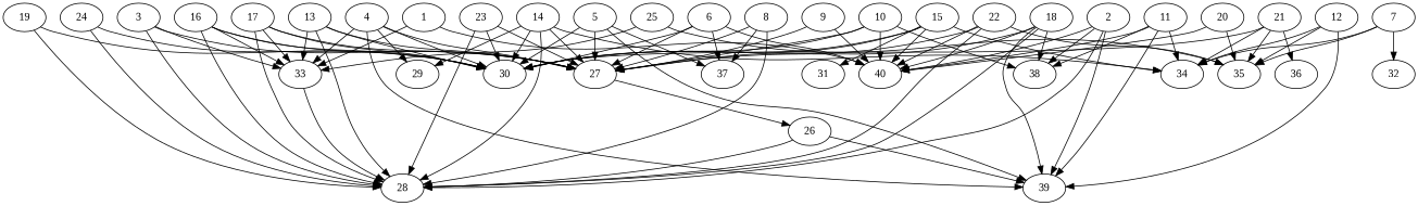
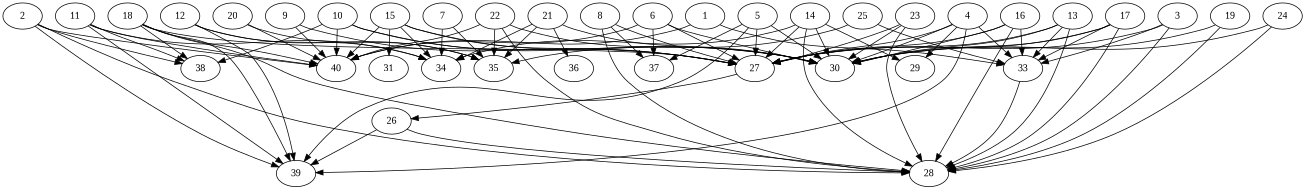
  digraph {
    fontname="Liberation Serif"
    node [alpha=0.03 fontname="Liberation Serif"]
    edge [fontname="Liberation Serif"]
    1 [alpha=0.04 expect_size=24529920]
    33 [alpha=0.17 expect_size=9510912]
    40 [alpha=0.00 expect_size=19741696]
    28 [alpha=0.01 expect_size=37919744]
    2 [alpha=0.05 expect_size=6514688]
    38 [alpha=0.08 expect_size=46596096]
    39 [alpha=0.17 expect_size=48081920]
    3 [alpha=0.05 expect_size=46600192]
    27 [alpha=0.09 expect_size=24941568]
    26 [alpha=0.05 expect_size=16695296]
    4 [alpha=0.04 expect_size=14407680]
    29 [alpha=0.08 expect_size=44636160]
    30 [alpha=0.02 expect_size=10796032]
    5 [alpha=0.16 expect_size=8513536]
    37 [alpha=0.10 expect_size=24640512]
    6 [alpha=0.04 expect_size=26735616]
    7 [expect_size=23470080]
-   32 [alpha=0.12 expect_size=30139392]
    34 [alpha=0.10 expect_size=41920512]
    35 [alpha=0.14 expect_size=42163200]
    8 [alpha=0.16 expect_size=21133312]
    9 [expect_size=43071488]
    10 [alpha=0.10 expect_size=21406720]
    11 [alpha=0.12 expect_size=34332672]
    12 [expect_size=44599296]
    13 [alpha=0.11 expect_size=9881600]
    14 [alpha=0.06 expect_size=22617088]
    15 [alpha=0.09 expect_size=33122304]
    31 [alpha=0.09 expect_size=15262720]
    16 [expect_size=22816768]
    17 [alpha=0.06 expect_size=33272832]
    18 [expect_size=39927808]
    19 [alpha=0.06 expect_size=30728192]
    20 [alpha=0.02 expect_size=37547008]
    21 [alpha=0.06 expect_size=14474240]
    36 [alpha=0.06 expect_size=13510656]
    22 [alpha=0.11 expect_size=42752000]
    23 [alpha=0.14 expect_size=50066432]
    24 [alpha=0.00 expect_size=28849152]
    25 [alpha=0.08 expect_size=43463680]
    1 -> 33
    1 -> 40
    33 -> 28
    2 -> 40
    2 -> 28
    2 -> 38
    2 -> 39
    3 -> 33
    3 -> 28
    3 -> 27
    27 -> 26
    26 -> 28
    26 -> 39
    4 -> 33
    4 -> 39
    4 -> 27
    4 -> 29
    4 -> 30
    5 -> 39
    5 -> 27
    5 -> 30
    5 -> 37
    6 -> 40
    6 -> 27
    6 -> 30
    6 -> 37
-   7 -> 32
    7 -> 34
    7 -> 35
    8 -> 28
    8 -> 27
    8 -> 37
    9 -> 40
    9 -> 27
    10 -> 40
    10 -> 38
    10 -> 27
    10 -> 30
    11 -> 40
    11 -> 38
    11 -> 39
    11 -> 34
    12 -> 39
    12 -> 34
    12 -> 35
    13 -> 33
    13 -> 28
    13 -> 27
    13 -> 30
    14 -> 28
    14 -> 27
    14 -> 29
    14 -> 30
    14 -> 34
    15 -> 40
    15 -> 27
    15 -> 30
    15 -> 34
    15 -> 31
    16 -> 33
    16 -> 28
    16 -> 27
    16 -> 30
    17 -> 33
    17 -> 28
    17 -> 27
    17 -> 30
    18 -> 40
    18 -> 28
    18 -> 38
    18 -> 39
    18 -> 27
    19 -> 28
    19 -> 30
    20 -> 40
    20 -> 35
    21 -> 30
    21 -> 34
    21 -> 35
    21 -> 36
    22 -> 40
    22 -> 28
    22 -> 30
    22 -> 35
    23 -> 28
    23 -> 27
    23 -> 30
    24 -> 28
    24 -> 30
    25 -> 33
    25 -> 35
  }
